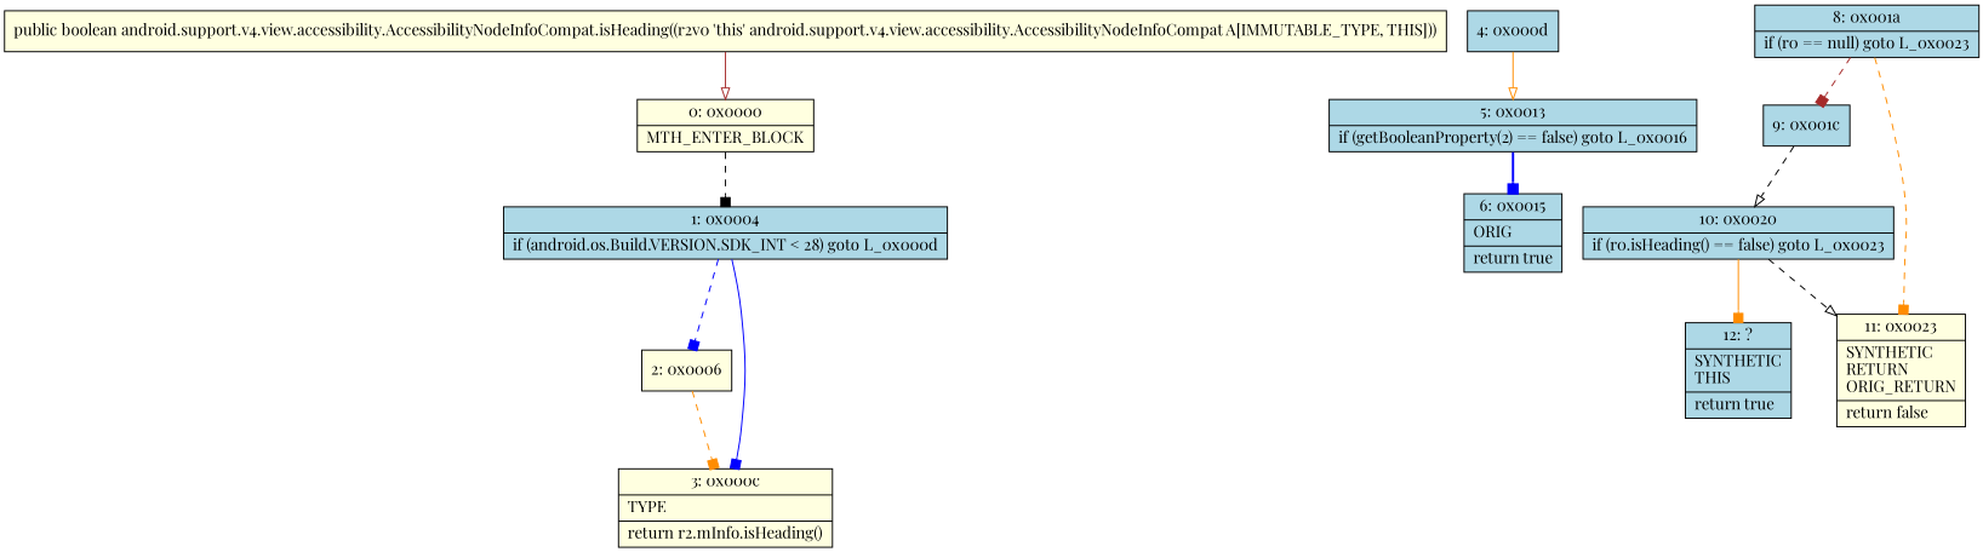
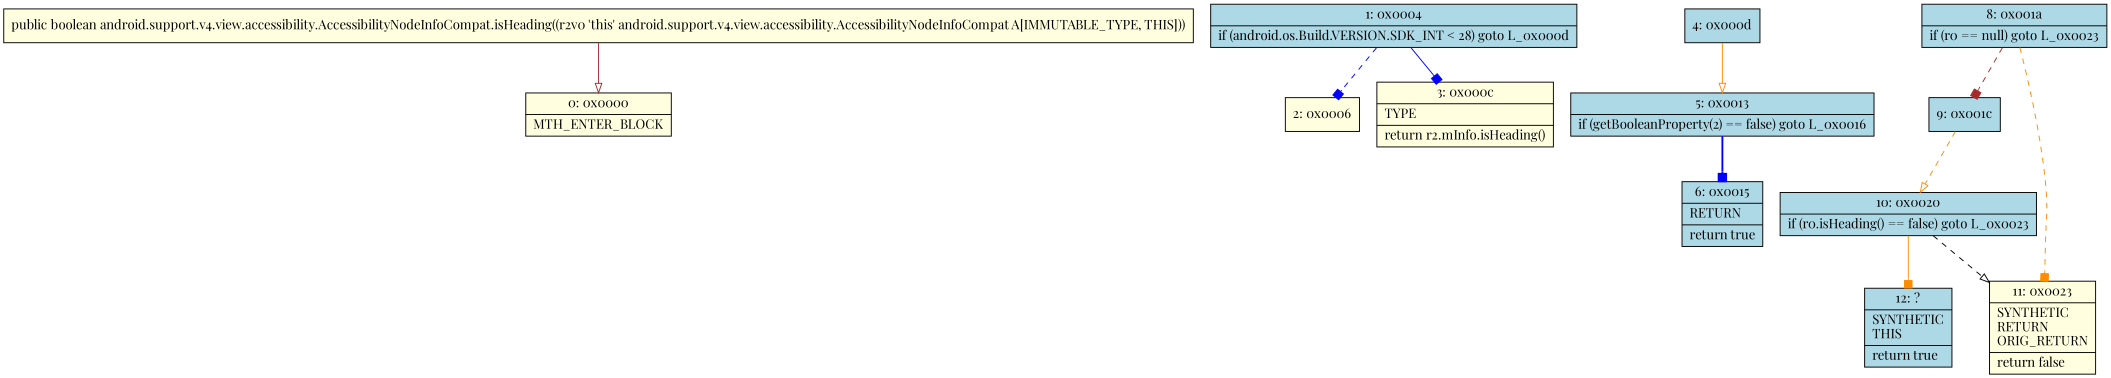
  digraph {
    fontname="Playfair Display"
    node [fillcolor=lightblue fontname="Playfair Display" shape=record style=filled]
    edge [arrowhead=box color=darkorange fontname="Playfair Display" style=dashed]
    n1 [fillcolor=lightyellow label="{0\:\ 0x0000|MTH_ENTER_BLOCK\l}"]
    n2 [label="{1\:\ 0x0004|if (android.os.Build.VERSION.SDK_INT \< 28) goto L_0x000d\l}"]
    n3 [fillcolor=lightyellow label="{2\:\ 0x0006}"]
    n4 [fillcolor=lightyellow label="{3\:\ 0x000c|TYPE\l|return r2.mInfo.isHeading()\l}"]
    n5 [label="{4\:\ 0x000d}"]
    n6 [label="{5\:\ 0x0013|if (getBooleanProperty(2) == false) goto L_0x0016\l}"]
-   n7 [label="{6\:\ 0x0015|ORIG\l|return true\l}"]
+   n7 [label="{6\:\ 0x0015|RETURN\l|return true\l}"]
    n8 [label="{8\:\ 0x001a|if (r0 == null) goto L_0x0023\l}"]
    n9 [label="{9\:\ 0x001c}"]
    n10 [fillcolor=lightyellow label="{11\:\ 0x0023|SYNTHETIC\lRETURN\lORIG_RETURN\l|return false\l}"]
    n11 [label="{10\:\ 0x0020|if (r0.isHeading() == false) goto L_0x0023\l}"]
    n12 [label="{12\:\ ?|SYNTHETIC\lTHIS\l|return true\l}"]
    n13 [fillcolor=lightyellow label="{public boolean android.support.v4.view.accessibility.AccessibilityNodeInfoCompat.isHeading((r2v0 'this' android.support.v4.view.accessibility.AccessibilityNodeInfoCompat A[IMMUTABLE_TYPE, THIS])) }"]
-   n1 -> n2 [color=black]
    n2 -> n3 [color=blue]
    n2 -> n4 [color=blue style=solid]
-   n3 -> n4
    n5 -> n6 [arrowhead=onormal style=solid]
    n6 -> n7 [color=blue style=bold]
    n8 -> n9 [color=brown]
    n8 -> n10
-   n9 -> n11 [arrowhead=onormal color=black]
+   n9 -> n11 [arrowhead=onormal]
    n11 -> n10 [arrowhead=onormal color=black]
    n11 -> n12 [style=solid]
    n13 -> n1 [arrowhead=onormal color=brown style=solid]
  }
